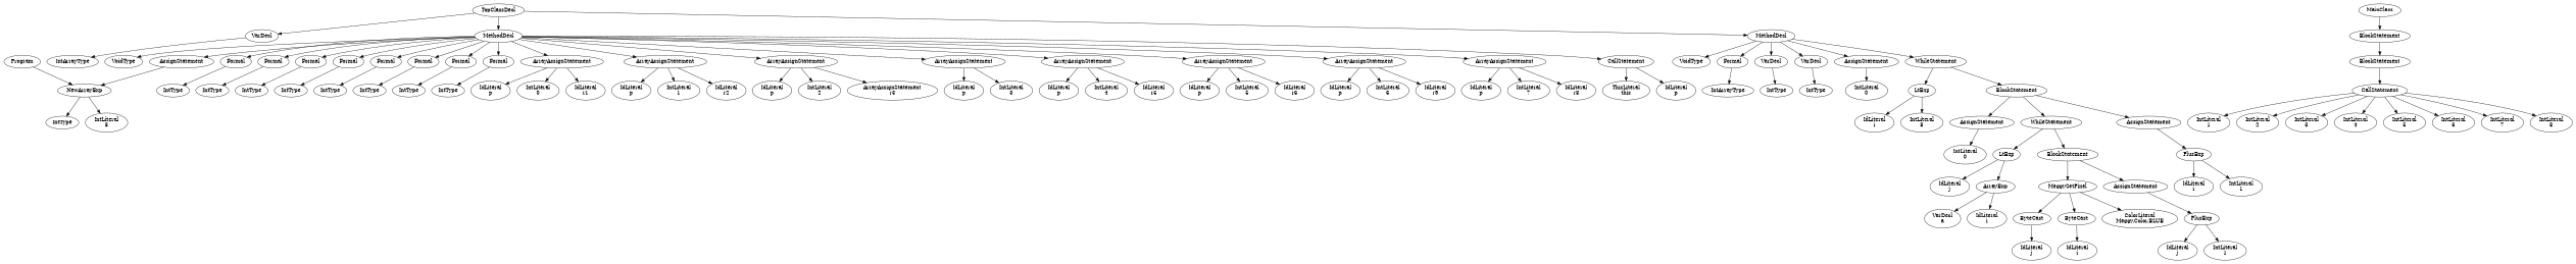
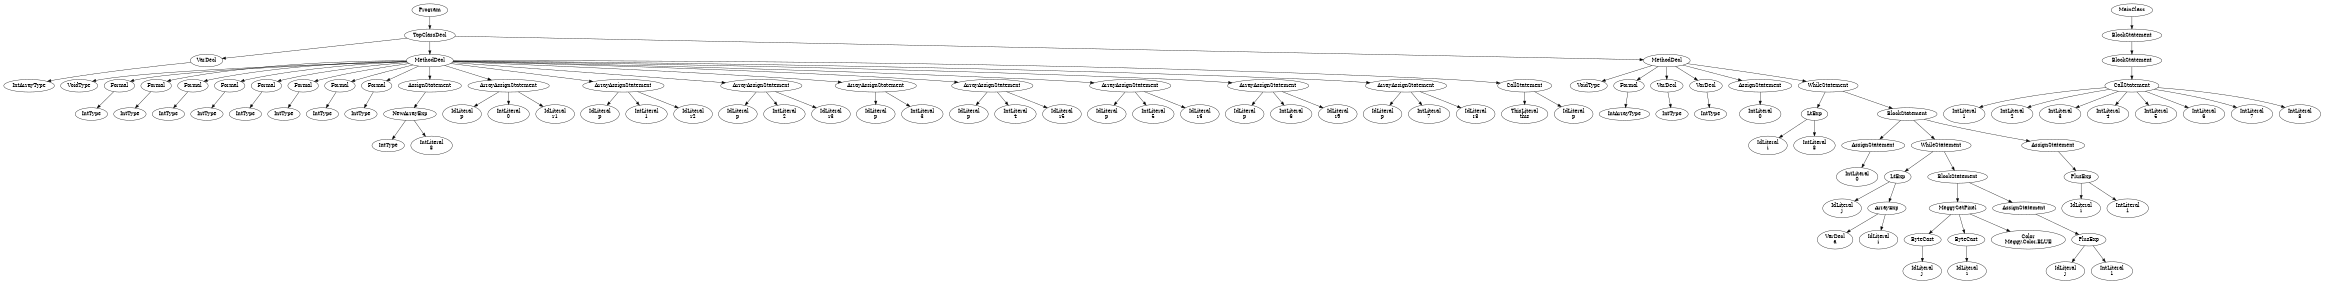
  digraph {
    n1 [label=Program]
    n2 [label=TopClassDecl]
    n3 [label=MainClass]
    n4 [label=BlockStatement]
    n5 [label=VarDecl]
    n6 [label=MethodDecl]
    n7 [label=MethodDecl]
    n8 [label=BlockStatement]
    n9 [label=CallStatement]
    n10 [label="IntLiteral\n1"]
    n11 [label="IntLiteral\n2"]
    n12 [label="IntLiteral\n3"]
    n13 [label="IntLiteral\n4"]
    n14 [label="IntLiteral\n5"]
    n15 [label="IntLiteral\n6"]
    n16 [label="IntLiteral\n7"]
    n17 [label="IntLiteral\n8"]
    n18 [label=IntArrayType]
    n19 [label=VoidType]
    n20 [label=Formal]
    n21 [label=Formal]
    n22 [label=Formal]
    n23 [label=Formal]
    n24 [label=Formal]
    n25 [label=Formal]
    n26 [label=Formal]
    n27 [label=Formal]
    n28 [label=AssignStatement]
    n29 [label=ArrayAssignStatement]
    n30 [label=ArrayAssignStatement]
    n31 [label=ArrayAssignStatement]
    n32 [label=ArrayAssignStatement]
    n33 [label=ArrayAssignStatement]
    n34 [label=ArrayAssignStatement]
    n35 [label=ArrayAssignStatement]
    n36 [label=ArrayAssignStatement]
    n37 [label=CallStatement]
    n38 [label=VoidType]
    n39 [label=Formal]
    n40 [label=VarDecl]
    n41 [label=VarDecl]
    n42 [label=AssignStatement]
    n43 [label=WhileStatement]
    n44 [label=IntType]
    n45 [label=IntType]
    n46 [label=IntType]
    n47 [label=IntType]
    n48 [label=IntType]
    n49 [label=IntType]
    n50 [label=IntType]
    n51 [label=IntType]
    n52 [label=NewArrayExp]
    n53 [label="IdLiteral\np"]
    n54 [label="IntLiteral\n0"]
    n55 [label="IdLiteral\nr1"]
    n56 [label="IdLiteral\np"]
    n57 [label="IntLiteral\n1"]
    n58 [label="IdLiteral\nr2"]
    n59 [label="IdLiteral\np"]
    n60 [label="IntLiteral\n2"]
-   n61 [label="ArrayAssignStatement\nr3"]
+   n61 [label="IdLiteral\nr3"]
    n62 [label="IdLiteral\np"]
    n63 [label="IntLiteral\n3"]
    n64 [label="IdLiteral\np"]
    n65 [label="IntLiteral\n4"]
    n66 [label="IdLiteral\nr5"]
    n67 [label="IdLiteral\np"]
    n68 [label="IntLiteral\n5"]
    n69 [label="IdLiteral\nr6"]
    n70 [label="IdLiteral\np"]
    n71 [label="IntLiteral\n6"]
    n72 [label="IdLiteral\nr9"]
    n73 [label="IdLiteral\np"]
    n74 [label="IntLiteral\n7"]
    n75 [label="IdLiteral\nr8"]
    n76 [label="ThisLiteral\nthis"]
    n77 [label="IdLiteral\np"]
    n78 [label=IntType]
    n79 [label="IntLiteral\n8"]
    n80 [label=IntArrayType]
    n81 [label=IntType]
    n82 [label=IntType]
    n83 [label="IntLiteral\n0"]
    n84 [label=LtExp]
    n85 [label=BlockStatement]
    n86 [label="IdLiteral\ni"]
    n87 [label="IntLiteral\n8"]
    n88 [label=AssignStatement]
    n89 [label=WhileStatement]
    n90 [label=AssignStatement]
    n91 [label="IntLiteral\n0"]
    n92 [label=LtExp]
    n93 [label=BlockStatement]
    n94 [label=PlusExp]
    n95 [label="IdLiteral\nj"]
    n96 [label=ArrayExp]
    n97 [label=MeggySetPixel]
    n98 [label=AssignStatement]
    n99 [label="VarDecl\na"]
    n100 [label="IdLiteral\ni"]
    n101 [label=ByteCast]
    n102 [label=ByteCast]
-   n103 [label="ColorLiteral\nMeggy.Color.BLUE"]
+   n103 [label="Color\nMeggy.Color.BLUE"]
    n104 [label=PlusExp]
    n105 [label="IdLiteral\nj"]
    n106 [label="IdLiteral\ni"]
    n107 [label="IdLiteral\nj"]
    n108 [label="IntLiteral\n1"]
    n109 [label="IdLiteral\ni"]
    n110 [label="IntLiteral\n1"]
-   n1 -> n52
+   n1 -> n2
    n2 -> n5
    n2 -> n6
    n2 -> n7
    n3 -> n4
    n4 -> n8
    n5 -> n18
    n6 -> n19
    n6 -> n20
    n6 -> n21
    n6 -> n22
    n6 -> n23
    n6 -> n24
    n6 -> n25
    n6 -> n26
    n6 -> n27
    n6 -> n28
    n6 -> n29
    n6 -> n30
    n6 -> n31
    n6 -> n32
    n6 -> n33
    n6 -> n34
    n6 -> n35
    n6 -> n36
    n6 -> n37
    n7 -> n38
    n7 -> n39
    n7 -> n40
    n7 -> n41
    n7 -> n42
    n7 -> n43
    n8 -> n9
    n9 -> n10
    n9 -> n11
    n9 -> n12
    n9 -> n13
    n9 -> n14
    n9 -> n15
    n9 -> n16
    n9 -> n17
    n20 -> n44
    n21 -> n45
    n22 -> n46
    n23 -> n47
    n24 -> n48
    n25 -> n49
    n26 -> n50
    n27 -> n51
    n28 -> n52
    n29 -> n53
    n29 -> n54
    n29 -> n55
    n30 -> n56
    n30 -> n57
    n30 -> n58
    n31 -> n59
    n31 -> n60
    n31 -> n61
    n32 -> n62
    n32 -> n63
    n33 -> n64
    n33 -> n65
    n33 -> n66
    n34 -> n67
    n34 -> n68
    n34 -> n69
    n35 -> n70
    n35 -> n71
    n35 -> n72
    n36 -> n73
    n36 -> n74
    n36 -> n75
    n37 -> n76
    n37 -> n77
    n39 -> n80
    n40 -> n81
    n41 -> n82
    n42 -> n83
    n43 -> n84
    n43 -> n85
    n52 -> n78
    n52 -> n79
    n84 -> n86
    n84 -> n87
    n85 -> n88
    n85 -> n89
    n85 -> n90
    n88 -> n91
    n89 -> n92
    n89 -> n93
    n90 -> n94
    n92 -> n95
    n92 -> n96
    n93 -> n97
    n93 -> n98
    n94 -> n109
    n94 -> n110
    n96 -> n99
    n96 -> n100
    n97 -> n101
    n97 -> n102
    n97 -> n103
    n98 -> n104
    n101 -> n105
    n102 -> n106
    n104 -> n107
    n104 -> n108
  }
